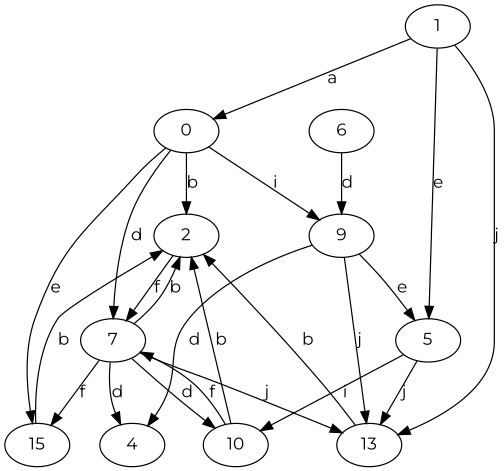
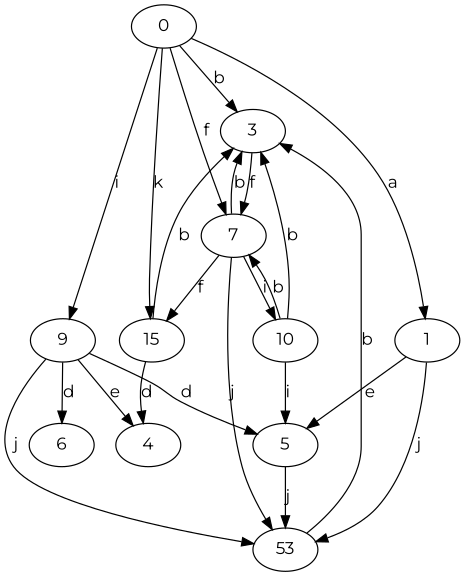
  strict digraph {
    fontname=Montserrat
    node [fontname=Montserrat]
    edge [fontname=Montserrat]
    0
-   2
+   2 [label=3]
    7
    9
    15
-   13
+   13 [label=53]
    n7 [label=10]
    5
    n9 [label=6]
    4
    1
    0 -> 2 [label=b]
-   0 -> 7 [label=d]
+   0 -> 7 [label=f]
    0 -> 9 [label=i]
-   0 -> 15 [label=e]
+   0 -> 15 [label=k]
    2 -> 7 [label=f]
    7 -> 2 [label=b]
    7 -> 15 [label=f]
    7 -> 13 [label=j]
-   7 -> n7 [label=d]
+   7 -> n7 [label=i]
    9 -> 13 [label=j]
-   9 -> 5 [label=e]
-   n9 -> 9 [label=d]
-   9 -> 4 [label=d]
+   9 -> 5 [label=d]
+   9 -> n9 [label=d]
+   9 -> 4 [label=e]
    15 -> 2 [label=b]
-   7 -> 4 [label=d]
+   15 -> 4 [label=d]
    13 -> 2 [label=b]
    n7 -> 2 [label=b]
-   n7 -> 7 [label=f]
+   n7 -> 7 [label=b]
    5 -> 13 [label=j]
-   5 -> n7 [label=i]
-   1 -> 0 [label=a]
+   n7 -> 5 [label=i]
+   0 -> 1 [label=a]
    1 -> 13 [label=j]
    1 -> 5 [label=e]
  }
